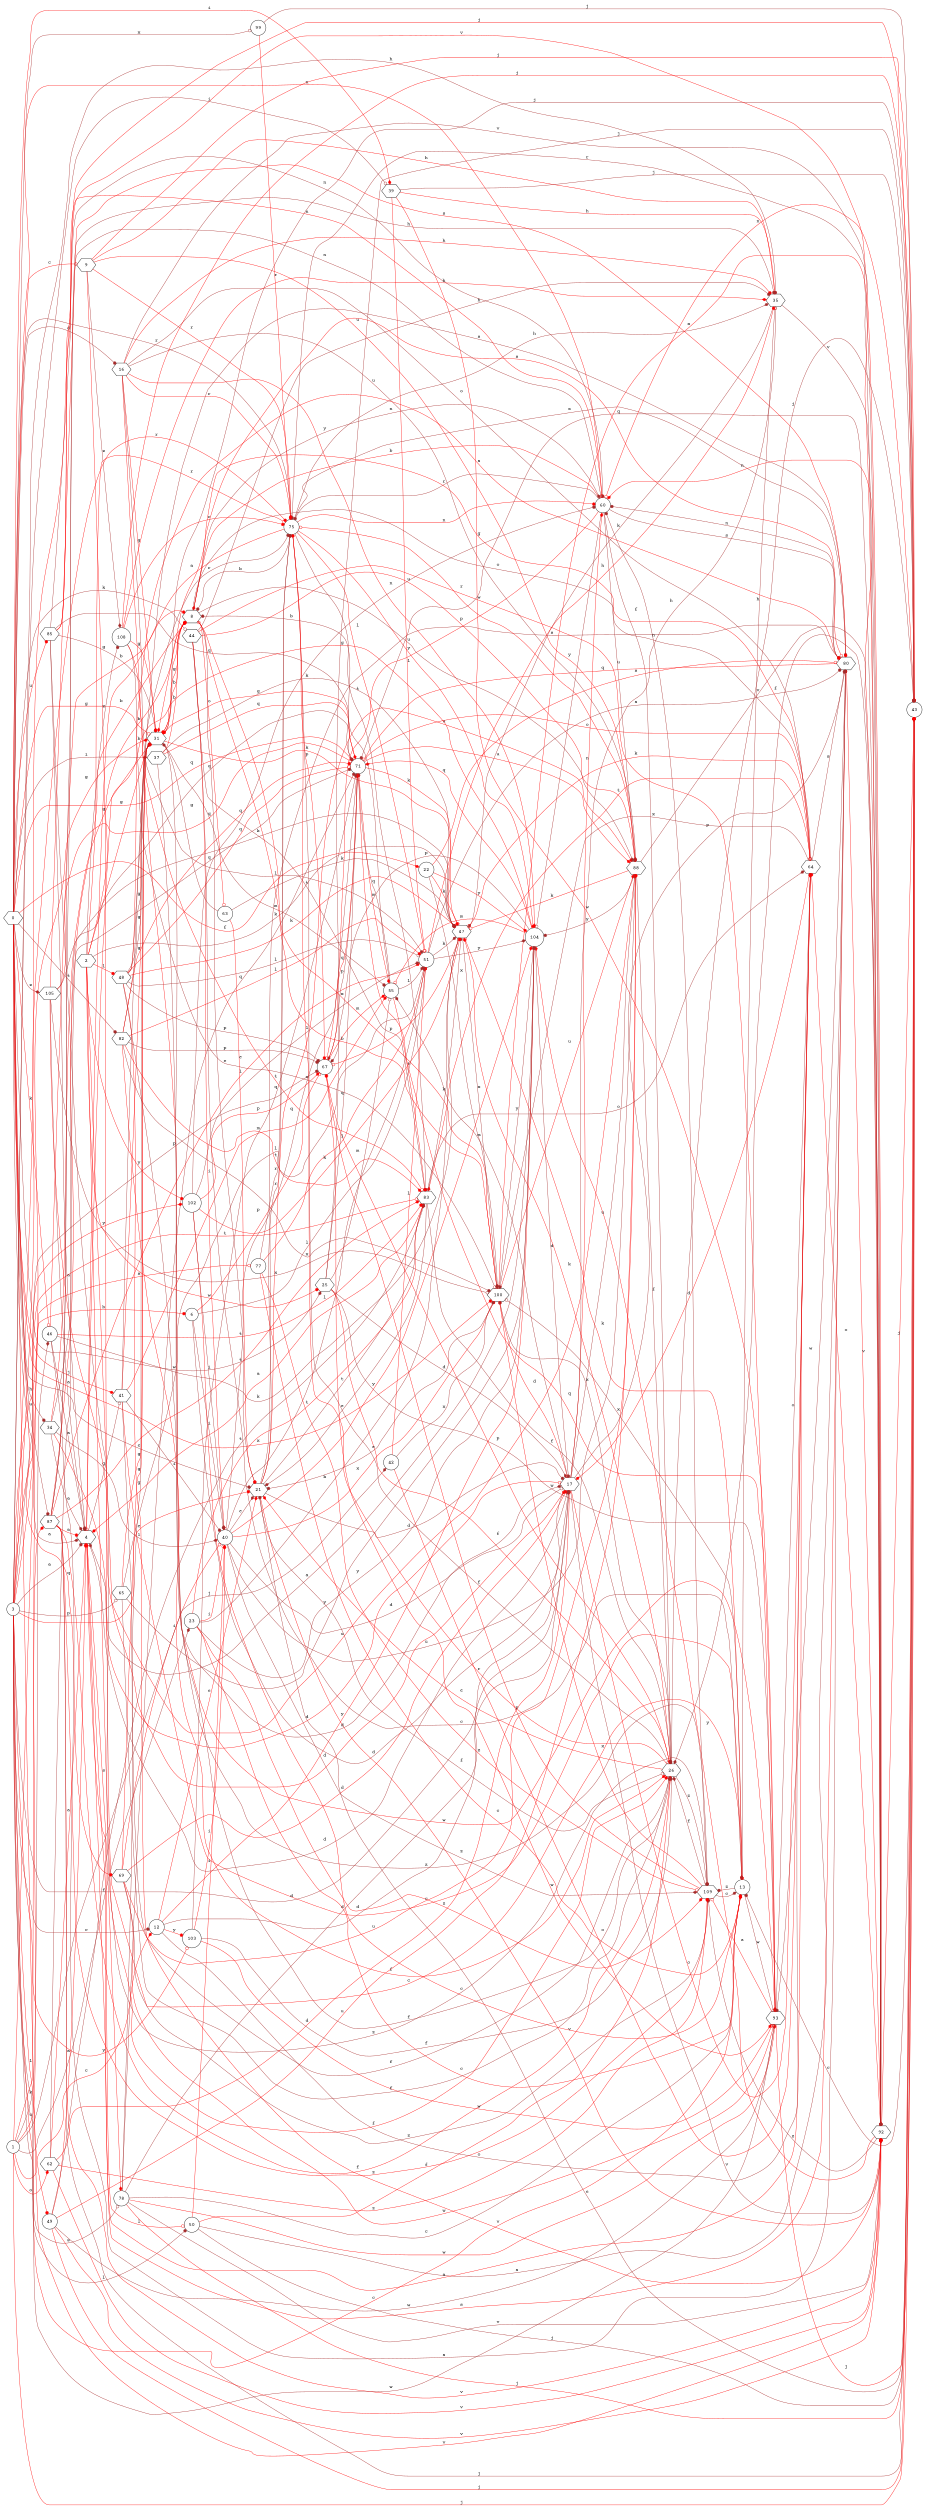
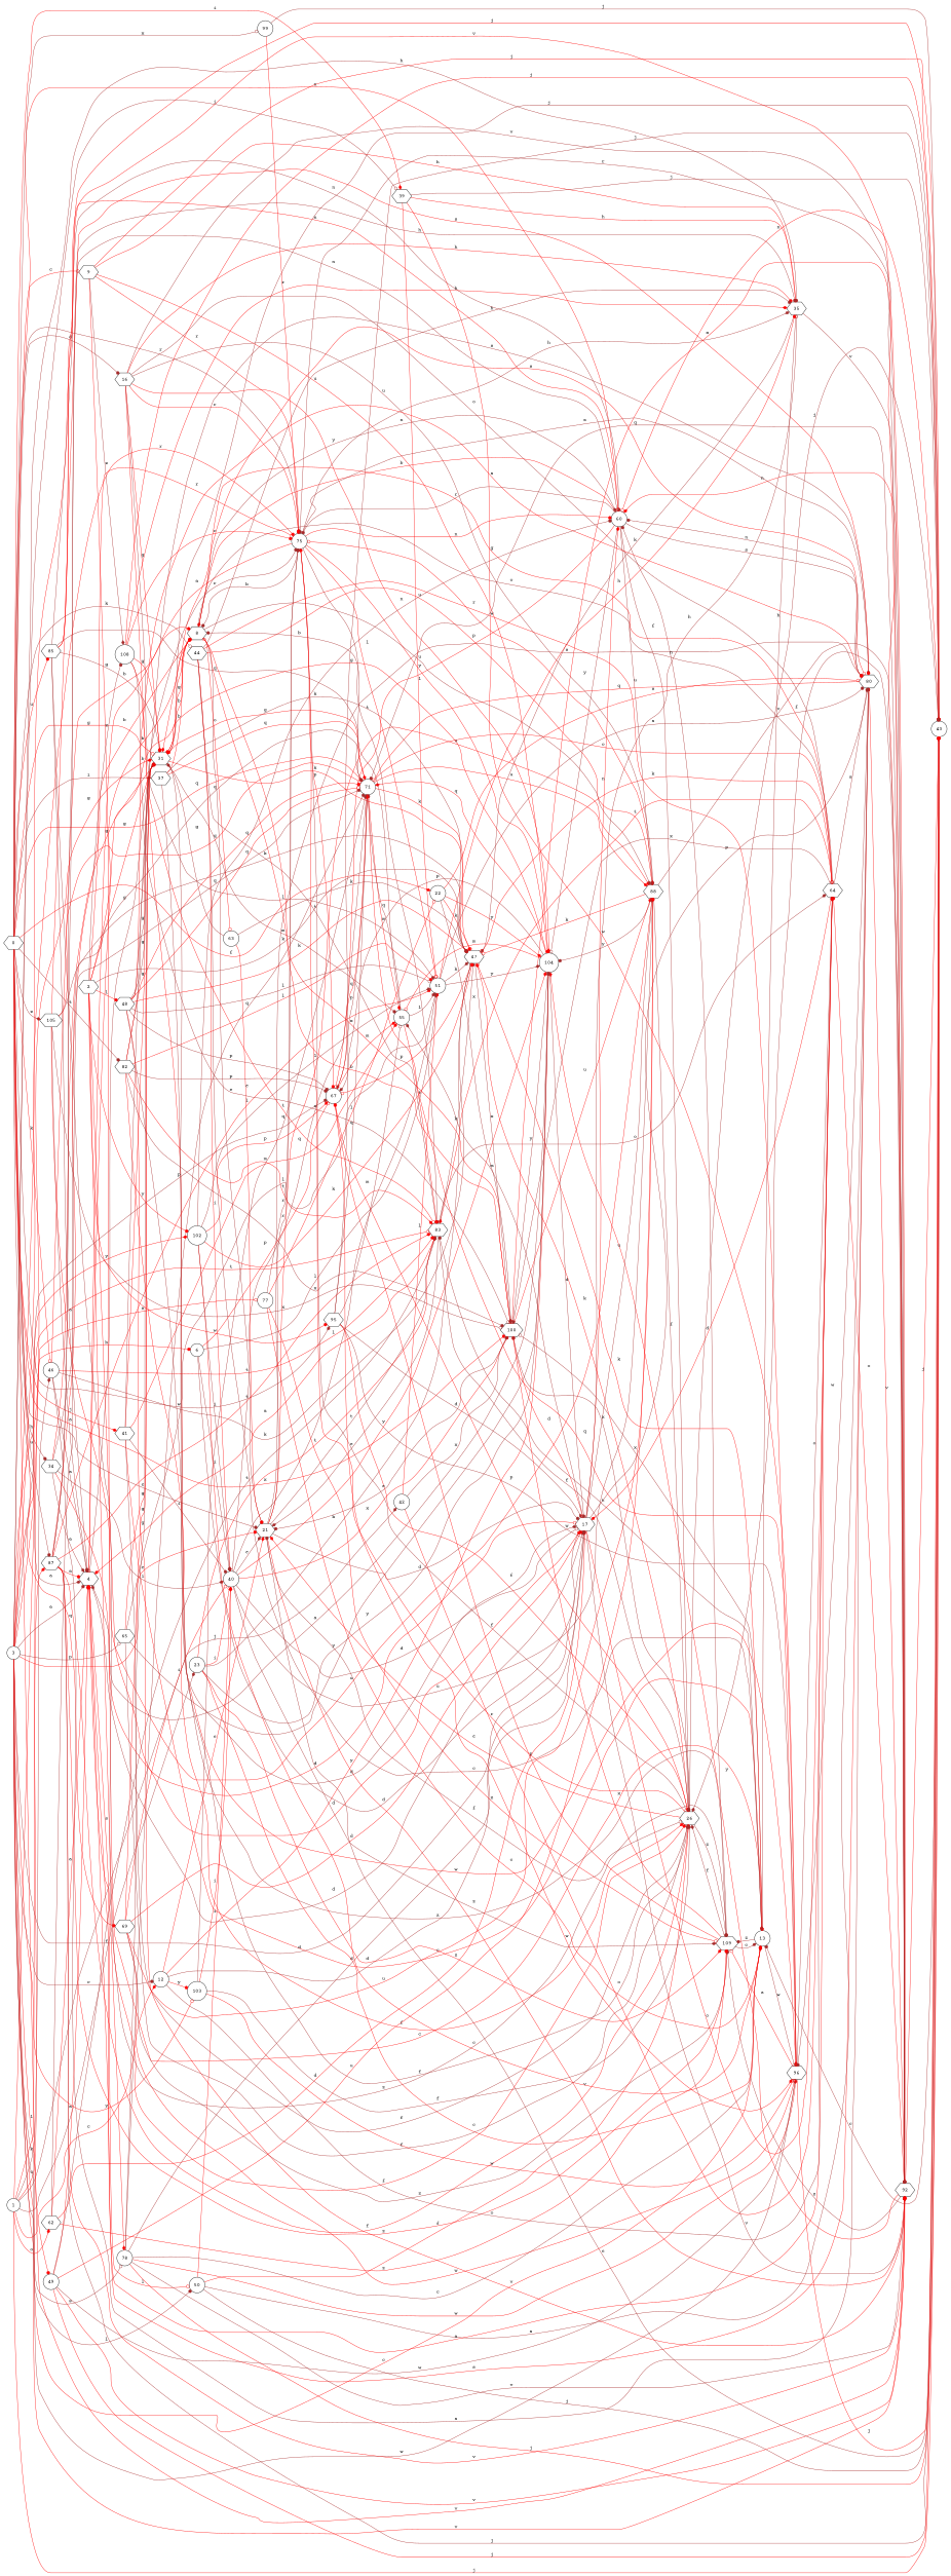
  strict digraph {
    fontname="Courier Prime"
    rankdir=LR
    node [fontname="Courier Prime" shape=hexagon]
    edge [arrowhead=dot color=red fontname="Courier Prime"]
    0
    4
    9
    16
    21
    22 [shape=circle]
    31
    34
    37
    39
    41
    44
    46 [shape=circle]
    60 [shape=circle]
    69
    71 [shape=circle]
    75 [shape=circle]
    82
    85
    87
    92
-   95 [label=25]
+   95
    99 [shape=circle]
    100
    105
    8
    17
    50 [shape=circle]
    78 [shape=circle]
    80
    43 [shape=circle]
    108 [shape=circle]
    13 [shape=circle]
    35
    88
-   96 [label=93]
+   96
    51 [shape=circle]
    64
    104 [shape=circle]
    26
    83
    47
    55 [shape=circle]
    40 [shape=circle]
    109
    67 [shape=circle]
    1 [shape=circle]
    6 [shape=circle]
    12 [shape=circle]
    23 [shape=circle]
    42 [shape=circle]
    62
    77 [shape=circle]
    103 [shape=circle]
    2
    48
    102 [shape=circle]
    63 [shape=circle]
    3 [shape=circle]
    49 [shape=circle]
    65
    0 -> 4 [arrowhead=diamond color=brown label=a]
    0 -> 9 [arrowhead=odot label=c]
    0 -> 16 [color=brown label=d]
    0 -> 21 [color=brown label=e]
    0 -> 22 [arrowhead=diamond label=f]
    0 -> 31 [arrowhead=odot label=g]
    0 -> 34 [color=brown label=h]
    0 -> 37 [arrowhead=diamond color=brown label=i]
    0 -> 39 [arrowhead=diamond label=i]
    0 -> 41 [arrowhead=diamond label=j]
    0 -> 44 [arrowhead=odot color=brown label=k]
    0 -> 46 [arrowhead=odot label=k]
    0 -> 60 [arrowhead=odot label=n]
    0 -> 69 [label=q]
    0 -> 71 [arrowhead=odot label=q]
    0 -> 75 [arrowhead=diamond color=brown label=r]
    0 -> 82 [color=brown label=t]
    0 -> 85 [label=u]
    0 -> 87 [color=brown label=u]
    0 -> 92 [arrowhead=odot label=v]
    0 -> 95 [arrowhead=diamond color=brown label=w]
    0 -> 99 [arrowhead=odot color=brown label=x]
    0 -> 100 [label=x]
    0 -> 105 [arrowhead=diamond color=brown label=z]
-   4 -> 41 [arrowhead=odot color=brown label=g]
+   4 -> 31 [arrowhead=odot color=brown label=g]
    4 -> 8 [arrowhead=diamond label=b]
    4 -> 17 [arrowhead=diamond color=brown label=d]
    4 -> 50 [arrowhead=odot label=l]
    4 -> 78 [arrowhead=diamond label=s]
    4 -> 80 [label=s]
    9 -> 75 [arrowhead=odot label=r]
    9 -> 43 [label=j]
    9 -> 108 [arrowhead=diamond color=brown label=z]
    9 -> 13 [label=c]
    9 -> 35 [label=h]
-   9 -> 88 [arrowhead=odot label=u]
+   9 -> 104 [arrowhead=odot label=u]
    16 -> 31 [label=g]
    16 -> 75 [label=r]
    16 -> 92 [arrowhead=diamond color=brown label=v]
    16 -> 35 [label=h]
    16 -> 88 [arrowhead=diamond color=brown label=u]
    16 -> 96 [arrowhead=diamond label=w]
    16 -> 51 [color=brown label=l]
    16 -> 64 [arrowhead=odot color=brown label=o]
    16 -> 104 [arrowhead=diamond label=y]
    21 -> 75 [color=brown label=r]
    21 -> 92 [arrowhead=diamond label=v]
    21 -> 17 [color=brown label=d]
    21 -> 80 [color=brown label=s]
    21 -> 88 [label=u]
    21 -> 26 [arrowhead=odot color=brown label=f]
    21 -> 83 [color=brown label=t]
    22 -> 100 [arrowhead=diamond color=brown label=x]
    22 -> 80 [arrowhead=odot label=s]
    22 -> 104 [arrowhead=diamond label=y]
    22 -> 47 [arrowhead=odot label=k]
    31 -> 8 [arrowhead=diamond label=b]
    31 -> 43 [arrowhead=odot color=brown label=j]
    31 -> 26 [arrowhead=diamond color=brown label=f]
    31 -> 47 [label=k]
    31 -> 55 [color=brown label=m]
    34 -> 4 [arrowhead=diamond color=brown label=a]
    34 -> 31 [label=g]
    34 -> 71 [color=brown label=q]
    34 -> 17 [arrowhead=odot label=d]
    34 -> 40 [arrowhead=diamond color=brown label=i]
    37 -> 71 [arrowhead=diamond label=q]
    37 -> 8 [arrowhead=odot label=b]
    37 -> 47 [color=brown label=k]
    37 -> 109 [color=brown label=z]
    39 -> 43 [arrowhead=odot color=brown label=j]
    39 -> 35 [arrowhead=odot label=h]
    39 -> 96 [arrowhead=diamond label=w]
    39 -> 51 [arrowhead=odot label=l]
    41 -> 31 [arrowhead=diamond label=g]
    41 -> 80 [arrowhead=diamond color=brown label=s]
    41 -> 13 [arrowhead=diamond label=c]
    41 -> 26 [arrowhead=odot color=brown label=f]
    41 -> 55 [arrowhead=diamond label=m]
    41 -> 40 [color=brown label=i]
    44 -> 13 [arrowhead=diamond color=brown label=c]
    44 -> 35 [color=brown label=h]
    44 -> 88 [arrowhead=odot label=u]
    44 -> 96 [arrowhead=odot label=w]
    44 -> 83 [color=brown label=t]
    44 -> 40 [arrowhead=diamond label=i]
    46 -> 4 [arrowhead=diamond color=brown label=a]
    46 -> 8 [label=b]
    46 -> 80 [color=brown label=s]
    46 -> 83 [label=t]
    46 -> 47 [arrowhead=odot color=brown label=k]
    60 -> 75 [color=brown label=r]
    60 -> 8 [arrowhead=diamond label=b]
    60 -> 80 [arrowhead=odot color=brown label=s]
    60 -> 88 [color=brown label=u]
    60 -> 104 [arrowhead=odot color=brown label=y]
    60 -> 26 [arrowhead=diamond color=brown label=f]
    60 -> 67 [arrowhead=odot label=p]
    69 -> 31 [label=g]
    69 -> 17 [label=d]
    69 -> 88 [arrowhead=odot label=u]
    69 -> 96 [arrowhead=odot label=w]
    69 -> 40 [arrowhead=odot label=i]
    69 -> 109 [arrowhead=diamond color=brown label=z]
    71 -> 31 [label=g]
    71 -> 88 [arrowhead=diamond label=u]
    71 -> 64 [arrowhead=odot label=o]
    71 -> 47 [label=k]
    71 -> 55 [arrowhead=diamond label=m]
    71 -> 67 [arrowhead=diamond color=brown label=p]
    75 -> 4 [arrowhead=odot label=a]
    75 -> 60 [label=n]
    75 -> 8 [color=brown label=b]
    75 -> 80 [arrowhead=diamond color=brown label=s]
    75 -> 35 [arrowhead=diamond color=brown label=h]
    75 -> 51 [arrowhead=odot label=l]
    75 -> 104 [label=y]
    75 -> 26 [arrowhead=odot color=brown label=f]
    75 -> 83 [color=brown label=t]
    75 -> 67 [label=p]
    82 -> 31 [arrowhead=diamond color=brown label=g]
    82 -> 71 [label=q]
    82 -> 100 [color=brown label=x]
    82 -> 51 [label=l]
    82 -> 26 [arrowhead=diamond label=f]
    82 -> 83 [arrowhead=diamond label=t]
    82 -> 67 [color=brown label=p]
    85 -> 4 [arrowhead=diamond color=brown label=a]
    85 -> 31 [arrowhead=odot color=brown label=g]
    85 -> 60 [color=brown label=n]
    85 -> 71 [arrowhead=diamond color=brown label=q]
    85 -> 92 [arrowhead=odot label=v]
    85 -> 43 [arrowhead=diamond label=j]
    85 -> 109 [color=brown label=z]
    87 -> 4 [label=a]
    87 -> 60 [arrowhead=odot color=brown label=n]
    87 -> 92 [label=v]
    87 -> 8 [label=b]
    87 -> 43 [arrowhead=diamond color=brown label=j]
    87 -> 35 [color=brown label=h]
    87 -> 51 [arrowhead=diamond label=l]
    87 -> 26 [label=f]
    87 -> 83 [arrowhead=diamond label=t]
    87 -> 109 [arrowhead=odot label=z]
    92 -> 60 [arrowhead=diamond label=n]
    92 -> 71 [color=brown label=q]
    92 -> 75 [color=brown label=r]
    92 -> 100 [arrowhead=odot label=x]
    92 -> 43 [arrowhead=diamond label=j]
    92 -> 64 [label=o]
    92 -> 104 [arrowhead=diamond label=y]
    92 -> 26 [arrowhead=diamond color=brown label=f]
    92 -> 109 [arrowhead=diamond color=brown label=z]
    95 -> 71 [arrowhead=diamond color=brown label=q]
    95 -> 17 [arrowhead=diamond color=brown label=d]
    95 -> 43 [color=brown label=j]
    95 -> 96 [arrowhead=odot color=brown label=w]
    95 -> 26 [arrowhead=diamond label=f]
    95 -> 55 [arrowhead=odot color=brown label=m]
    99 -> 75 [arrowhead=diamond label=r]
    99 -> 43 [arrowhead=odot color=brown label=j]
    100 -> 21 [color=brown label=e]
    100 -> 8 [arrowhead=odot label=b]
    100 -> 17 [arrowhead=odot label=d]
    100 -> 88 [arrowhead=diamond label=u]
    100 -> 104 [arrowhead=odot color=brown label=y]
    105 -> 4 [color=brown label=a]
    105 -> 71 [arrowhead=odot label=q]
    105 -> 100 [arrowhead=odot color=brown label=x]
    105 -> 80 [label=s]
    105 -> 88 [arrowhead=odot label=u]
    105 -> 47 [arrowhead=odot color=brown label=k]
    8 -> 21 [arrowhead=odot color=brown label=e]
    8 -> 31 [label=g]
    8 -> 60 [arrowhead=diamond color=brown label=n]
    8 -> 100 [arrowhead=odot label=x]
    8 -> 80 [arrowhead=odot label=s]
    8 -> 88 [arrowhead=diamond color=brown label=u]
    8 -> 64 [arrowhead=odot color=brown label=o]
    8 -> 63 [arrowhead=odot label=o]
    17 -> 60 [arrowhead=diamond label=n]
    17 -> 92 [arrowhead=diamond color=brown label=v]
    17 -> 80 [color=brown label=p]
    17 -> 35 [arrowhead=odot color=brown label=h]
    17 -> 88 [arrowhead=diamond color=brown label=u]
    17 -> 64 [label=o]
    17 -> 55 [arrowhead=diamond color=brown label=m]
    50 -> 80 [color=brown label=s]
    50 -> 43 [arrowhead=odot color=brown label=j]
    50 -> 26 [arrowhead=odot label=f]
    50 -> 40 [arrowhead=diamond label=i]
    78 -> 31 [arrowhead=diamond color=brown label=g]
    78 -> 71 [color=brown label=q]
    78 -> 92 [color=brown label=v]
    78 -> 17 [color=brown label=d]
    78 -> 43 [label=j]
    78 -> 13 [arrowhead=diamond color=brown label=c]
    78 -> 96 [arrowhead=diamond label=w]
    80 -> 60 [color=brown label=n]
    80 -> 71 [arrowhead=odot label=q]
    80 -> 92 [arrowhead=odot label=v]
    80 -> 96 [color=brown label=w]
    43 -> 21 [color=brown label=e]
    43 -> 60 [arrowhead=odot label=n]
    43 -> 13 [color=brown label=c]
    108 -> 31 [arrowhead=diamond label=g]
    108 -> 75 [label=r]
    108 -> 100 [arrowhead=odot color=brown label=x]
    108 -> 43 [arrowhead=odot label=j]
    108 -> 35 [arrowhead=diamond label=h]
    108 -> 83 [arrowhead=odot label=t]
    13 -> 100 [arrowhead=odot color=brown label=x]
    13 -> 35 [arrowhead=odot color=brown label=h]
    13 -> 96 [arrowhead=odot color=brown label=w]
+   13 -> 83 [color=brown label=t]
    13 -> 47 [arrowhead=odot label=k]
    13 -> 109 [color=brown label=z]
    35 -> 92 [color=brown label=v]
    35 -> 47 [arrowhead=diamond color=brown label=k]
    88 -> 75 [arrowhead=odot label=r]
    88 -> 92 [color=brown label=v]
    88 -> 104 [color=brown label=y]
    88 -> 26 [color=brown label=f]
    88 -> 47 [arrowhead=odot label=k]
    96 -> 71 [label=q]
    96 -> 43 [label=j]
    96 -> 64 [arrowhead=odot color=brown label=o]
    96 -> 109 [arrowhead=odot label=z]
    51 -> 80 [color=brown label=s]
    51 -> 35 [label=h]
    51 -> 104 [arrowhead=diamond color=brown label=y]
    51 -> 47 [arrowhead=diamond color=brown label=k]
    64 -> 4 [arrowhead=diamond label=a]
    64 -> 31 [arrowhead=diamond label=g]
    64 -> 100 [color=brown label=x]
    64 -> 17 [arrowhead=diamond label=d]
    64 -> 80 [arrowhead=diamond color=brown label=s]
    64 -> 83 [arrowhead=diamond label=t]
    64 -> 47 [arrowhead=odot label=k]
    104 -> 4 [arrowhead=diamond color=brown label=a]
    104 -> 31 [arrowhead=diamond label=g]
    104 -> 71 [arrowhead=diamond label=q]
    104 -> 17 [color=brown label=d]
    104 -> 55 [arrowhead=odot label=m]
    104 -> 67 [arrowhead=diamond color=brown label=p]
    26 -> 21 [arrowhead=diamond label=e]
    26 -> 75 [label=r]
    26 -> 100 [color=brown label=x]
    26 -> 43 [color=brown label=j]
    26 -> 47 [arrowhead=diamond label=k]
    26 -> 109 [arrowhead=odot color=brown label=z]
    26 -> 67 [arrowhead=odot label=p]
    83 -> 4 [arrowhead=diamond label=a]
    83 -> 21 [arrowhead=diamond color=brown label=e]
    83 -> 64 [arrowhead=diamond color=brown label=o]
    83 -> 26 [arrowhead=diamond color=brown label=f]
    83 -> 47 [color=brown label=k]
    47 -> 100 [arrowhead=diamond color=brown label=x]
    47 -> 67 [arrowhead=odot label=p]
    55 -> 71 [color=brown label=q]
    55 -> 8 [color=brown label=b]
    55 -> 51 [arrowhead=diamond color=brown label=l]
    55 -> 83 [label=t]
    40 -> 21 [arrowhead=diamond color=brown label=e]
    40 -> 71 [color=brown label=q]
    40 -> 100 [label=x]
    40 -> 17 [arrowhead=odot color=brown label=d]
    40 -> 88 [arrowhead=odot color=brown label=u]
    40 -> 51 [arrowhead=diamond color=brown label=l]
    40 -> 104 [arrowhead=diamond label=y]
    40 -> 109 [arrowhead=diamond color=brown label=z]
    109 -> 60 [color=brown label=n]
    109 -> 100 [arrowhead=odot label=x]
    109 -> 13 [arrowhead=diamond color=brown label=c]
    109 -> 26 [arrowhead=diamond color=brown label=f]
    109 -> 67 [label=p]
    67 -> 71 [arrowhead=diamond label=q]
    67 -> 96 [arrowhead=diamond label=w]
    67 -> 55 [arrowhead=diamond label=m]
    1 -> 46 [arrowhead=diamond color=brown label=k]
    1 -> 87 [arrowhead=diamond label=u]
    1 -> 43 [arrowhead=odot label=j]
    1 -> 6 [label=b]
    1 -> 12 [arrowhead=diamond label=c]
    1 -> 23 [arrowhead=diamond color=brown label=f]
    1 -> 42 [arrowhead=diamond color=brown label=j]
    1 -> 62 [arrowhead=diamond label=o]
    1 -> 77 [arrowhead=odot label=s]
    6 -> 17 [arrowhead=odot color=brown label=d]
    6 -> 51 [color=brown label=l]
    6 -> 40 [arrowhead=diamond color=brown label=i]
    6 -> 67 [arrowhead=odot label=p]
    12 -> 21 [arrowhead=diamond label=e]
    12 -> 17 [arrowhead=diamond color=brown label=d]
    12 -> 64 [arrowhead=diamond color=brown label=o]
    12 -> 104 [arrowhead=odot label=y]
    12 -> 103 [label=y]
    23 -> 13 [arrowhead=odot label=c]
    23 -> 104 [arrowhead=odot color=brown label=y]
    23 -> 83 [arrowhead=diamond label=t]
    23 -> 47 [arrowhead=odot color=brown label=k]
    23 -> 40 [arrowhead=odot label=i]
    23 -> 109 [arrowhead=diamond label=z]
    42 -> 100 [color=brown label=x]
    42 -> 51 [label=l]
    42 -> 64 [arrowhead=diamond label=o]
    62 -> 4 [arrowhead=diamond label=a]
    62 -> 71 [color=brown label=q]
    62 -> 17 [arrowhead=odot label=d]
    62 -> 109 [label=z]
    77 -> 75 [color=brown label=r]
    77 -> 13 [arrowhead=diamond label=c]
-   77 -> 51 [arrowhead=odot label=l]
+   77 -> 22 [arrowhead=odot label=l]
    77 -> 109 [arrowhead=odot label=z]
    103 -> 71 [arrowhead=diamond color=brown label=q]
    103 -> 96 [arrowhead=odot label=w]
    103 -> 26 [arrowhead=diamond color=brown label=f]
    103 -> 40 [arrowhead=diamond label=i]
    2 -> 31 [label=g]
    2 -> 75 [arrowhead=odot label=r]
    2 -> 95 [label=w]
    2 -> 8 [arrowhead=diamond label=b]
    2 -> 17 [arrowhead=diamond label=d]
    2 -> 108 [color=brown label=z]
    2 -> 26 [label=f]
    2 -> 47 [arrowhead=odot color=brown label=k]
    2 -> 48 [label=l]
    2 -> 102 [label=y]
    48 -> 31 [arrowhead=odot color=brown label=g]
    48 -> 71 [arrowhead=odot label=q]
    48 -> 75 [color=brown label=r]
    48 -> 92 [label=v]
    48 -> 17 [arrowhead=diamond color=brown label=d]
    48 -> 80 [label=s]
    48 -> 51 [arrowhead=odot color=brown label=l]
    48 -> 47 [label=k]
    48 -> 67 [color=brown label=p]
    102 -> 60 [color=brown label=n]
    102 -> 13 [arrowhead=diamond label=c]
    102 -> 51 [arrowhead=diamond color=brown label=l]
    102 -> 47 [label=k]
    102 -> 40 [arrowhead=diamond color=brown label=i]
    102 -> 67 [arrowhead=diamond label=p]
    63 -> 21 [label=e]
    63 -> 31 [arrowhead=diamond color=brown label=g]
    63 -> 47 [arrowhead=diamond color=brown label=k]
    3 -> 4 [color=brown label=a]
    3 -> 21 [label=e]
    3 -> 31 [arrowhead=diamond label=g]
    3 -> 39 [arrowhead=odot color=brown label=i]
    3 -> 60 [arrowhead=odot label=n]
    3 -> 75 [label=r]
-   62 -> 92 [arrowhead=odot label=v]
+   3 -> 92 [arrowhead=odot label=v]
    3 -> 17 [color=brown label=d]
    3 -> 50 [color=brown label=l]
    3 -> 78 [arrowhead=odot color=brown label=s]
    3 -> 13 [label=c]
    3 -> 35 [color=brown label=h]
    3 -> 96 [arrowhead=odot color=brown label=w]
    3 -> 83 [arrowhead=odot label=t]
    3 -> 67 [color=brown label=p]
    3 -> 12 [color=brown label=c]
    3 -> 103 [arrowhead=odot label=y]
    3 -> 102 [arrowhead=diamond label=y]
    3 -> 49 [label=l]
    3 -> 65 [arrowhead=odot color=brown label=p]
    49 -> 4 [arrowhead=odot label=a]
    49 -> 92 [arrowhead=diamond label=v]
    49 -> 43 [arrowhead=odot label=j]
    49 -> 88 [label=u]
    49 -> 96 [arrowhead=odot color=brown label=w]
    49 -> 83 [arrowhead=diamond color=brown label=t]
    65 -> 31 [arrowhead=odot label=g]
    65 -> 51 [color=brown label=l]
    65 -> 104 [color=brown label=y]
    65 -> 26 [arrowhead=diamond color=brown label=f]
  }
